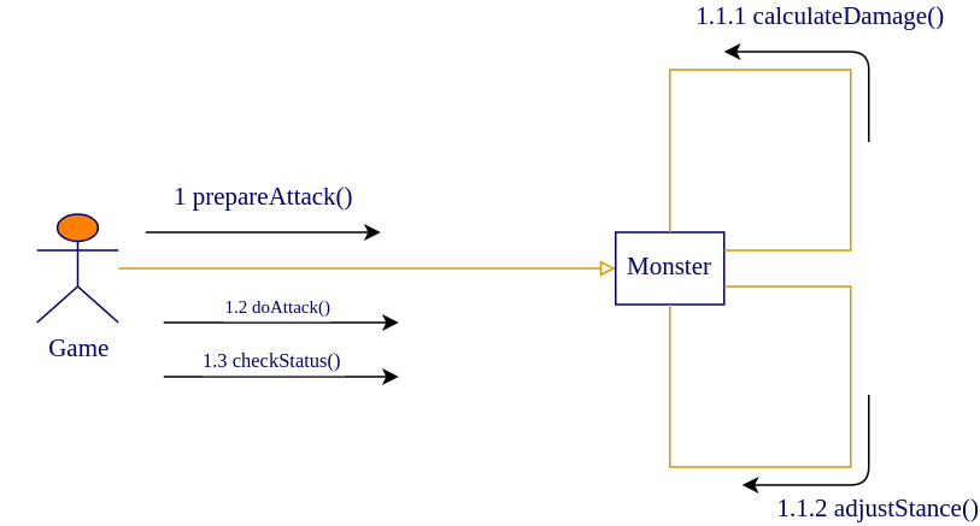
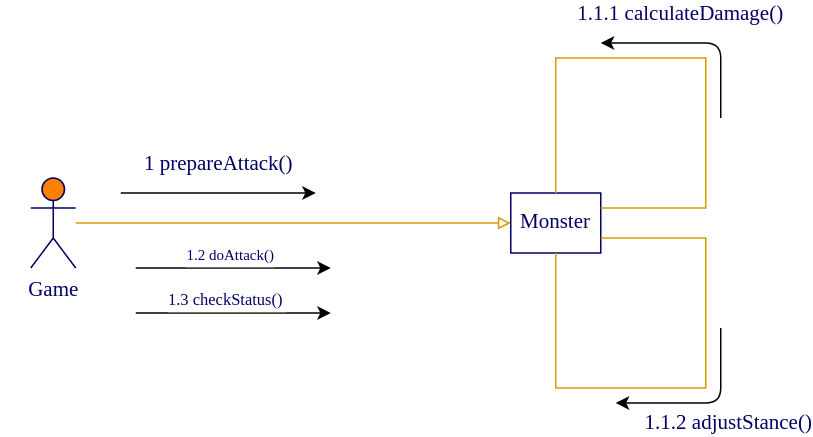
  <mxCell id="0" />
  <mxCell id="1" parent="0" />
  <mxCell id="2" style="edgeStyle=orthogonalEdgeStyle;rounded=0;orthogonalLoop=1;jettySize=auto;html=1;fontFamily=Tahoma;fontSize=14;fontColor=#000066;endArrow=block;endFill=0;fillColor=#ffe6cc;strokeColor=#d79b00;" parent="1" source="3" target="4" edge="1"><mxGeometry relative="1" as="geometry" /></mxCell>
- <mxCell id="3" value="Game" style="shape=umlActor;verticalLabelPosition=bottom;labelBackgroundColor=#ffffff;verticalAlign=top;html=1;strokeColor=#000066;fillColor=#FF8000;fontFamily=Tahoma;fontSize=14;fontColor=#000066;" parent="1" vertex="1"><mxGeometry x="20" y="110" width="45" height="60" as="geometry" /></mxCell>
+ <mxCell id="3" value="Game" style="shape=umlActor;verticalLabelPosition=bottom;labelBackgroundColor=#ffffff;verticalAlign=top;html=1;strokeColor=#000066;fillColor=#FF8000;fontFamily=Tahoma;fontSize=14;fontColor=#000066;" parent="1" vertex="1"><mxGeometry x="20" y="110" width="30" height="60" as="geometry" /></mxCell>
  <mxCell id="4" value="Monster" style="rounded=0;whiteSpace=wrap;html=1;labelBackgroundColor=#ffffff;strokeColor=#000066;fillColor=none;fontFamily=Tahoma;fontSize=14;fontColor=#000066;" parent="1" vertex="1"><mxGeometry x="340" y="120" width="60" height="40" as="geometry" /></mxCell>
  <mxCell id="5" value="" style="endArrow=classic;html=1;fontFamily=Tahoma;fontSize=14;fontColor=#000066;" parent="1" edge="1"><mxGeometry width="50" height="50" relative="1" as="geometry"><mxPoint x="80" y="120" as="sourcePoint" /><mxPoint x="210" y="120" as="targetPoint" /></mxGeometry></mxCell>
  <mxCell id="6" value="1 prepareAttack()" style="text;html=1;resizable=0;points=[];align=center;verticalAlign=middle;labelBackgroundColor=#ffffff;fontSize=14;fontFamily=Tahoma;fontColor=#000066;" parent="5" vertex="1" connectable="0"><mxGeometry x="-0.618" y="4" relative="1" as="geometry"><mxPoint x="39" y="-16" as="offset" /></mxGeometry></mxCell>
  <mxCell id="7" value="" style="endArrow=none;html=1;fontFamily=Tahoma;fontSize=14;fontColor=#000066;edgeStyle=orthogonalEdgeStyle;exitX=0.5;exitY=0;exitDx=0;exitDy=0;entryX=1;entryY=0.25;entryDx=0;entryDy=0;rounded=0;startArrow=none;startFill=0;endFill=0;fillColor=#ffe6cc;strokeColor=#d79b00;" parent="1" edge="1"><mxGeometry width="50" height="50" relative="1" as="geometry"><mxPoint x="370" y="120" as="sourcePoint" /><mxPoint x="400" y="130" as="targetPoint" /><Array as="points"><mxPoint x="370" y="30" /><mxPoint x="470" y="30" /><mxPoint x="470" y="130" /></Array></mxGeometry></mxCell>
  <mxCell id="8" value="" style="endArrow=classic;html=1;fontFamily=Tahoma;fontSize=14;fontColor=#000066;" parent="1" edge="1"><mxGeometry width="50" height="50" relative="1" as="geometry"><mxPoint x="480" y="70" as="sourcePoint" /><mxPoint x="400" y="20" as="targetPoint" /><Array as="points"><mxPoint x="480" y="20" /></Array></mxGeometry></mxCell>
  <mxCell id="9" value="1.1.1 calculateDamage()" style="text;html=1;resizable=0;points=[];align=center;verticalAlign=middle;labelBackgroundColor=#ffffff;fontSize=14;fontFamily=Tahoma;fontColor=#000066;" parent="8" vertex="1" connectable="0"><mxGeometry x="0.2" relative="1" as="geometry"><mxPoint y="-20" as="offset" /></mxGeometry></mxCell>
  <mxCell id="10" value="" style="endArrow=classic;html=1;fontFamily=Tahoma;fontSize=14;fontColor=#000066;" parent="1" edge="1"><mxGeometry width="50" height="50" relative="1" as="geometry"><mxPoint x="90" y="170" as="sourcePoint" /><mxPoint x="220" y="170" as="targetPoint" /></mxGeometry></mxCell>
  <mxCell id="11" value="&lt;font style=&quot;font-size: 10px;&quot;&gt;1.2 doAttack()&lt;/font&gt;" style="text;html=1;resizable=0;points=[];align=center;verticalAlign=middle;labelBackgroundColor=#ffffff;fontSize=14;fontFamily=Tahoma;fontColor=#000066;" parent="10" vertex="1" connectable="0"><mxGeometry x="-0.411" y="4" relative="1" as="geometry"><mxPoint x="24" y="-6" as="offset" /></mxGeometry></mxCell>
  <mxCell id="12" style="edgeStyle=orthogonalEdgeStyle;rounded=0;orthogonalLoop=1;jettySize=auto;html=1;exitX=1;exitY=0.75;exitDx=0;exitDy=0;entryX=0.5;entryY=1;entryDx=0;entryDy=0;startArrow=none;startFill=0;endArrow=none;endFill=0;fontFamily=Tahoma;fontSize=14;fontColor=#000066;fillColor=#ffe6cc;strokeColor=#d79b00;" parent="1" edge="1"><mxGeometry relative="1" as="geometry"><Array as="points"><mxPoint x="470" y="150" /><mxPoint x="470" y="250" /><mxPoint x="370" y="250" /></Array><mxPoint x="400" y="150" as="sourcePoint" /><mxPoint x="370" y="160" as="targetPoint" /></mxGeometry></mxCell>
  <mxCell id="13" value="" style="endArrow=classic;html=1;fontFamily=Tahoma;fontSize=14;fontColor=#000066;" parent="1" edge="1"><mxGeometry width="50" height="50" relative="1" as="geometry"><mxPoint x="480" y="210" as="sourcePoint" /><mxPoint x="410" y="260" as="targetPoint" /><Array as="points"><mxPoint x="480" y="260" /></Array></mxGeometry></mxCell>
  <mxCell id="14" value="1.1.2 adjustStance()" style="text;html=1;resizable=0;points=[];align=center;verticalAlign=middle;labelBackgroundColor=#ffffff;fontSize=14;fontFamily=Tahoma;fontColor=#000066;" parent="13" vertex="1" connectable="0"><mxGeometry x="-0.3" y="-1" relative="1" as="geometry"><mxPoint x="5" y="21" as="offset" /></mxGeometry></mxCell>
  <mxCell id="15" value="" style="endArrow=classic;html=1;fontFamily=Tahoma;fontSize=14;fontColor=#000066;" parent="1" edge="1"><mxGeometry width="50" height="50" relative="1" as="geometry"><mxPoint x="90" y="200" as="sourcePoint" /><mxPoint x="220" y="200" as="targetPoint" /></mxGeometry></mxCell>
  <mxCell id="16" value="&lt;font style=&quot;font-size: 11px;&quot;&gt;1.3 checkStatus()&amp;nbsp;&lt;/font&gt;" style="text;html=1;resizable=0;points=[];align=center;verticalAlign=middle;labelBackgroundColor=#ffffff;fontSize=14;fontFamily=Tahoma;fontColor=#000066;" parent="15" vertex="1" connectable="0"><mxGeometry x="-0.411" y="4" relative="1" as="geometry"><mxPoint x="22" y="-6" as="offset" /></mxGeometry></mxCell>
